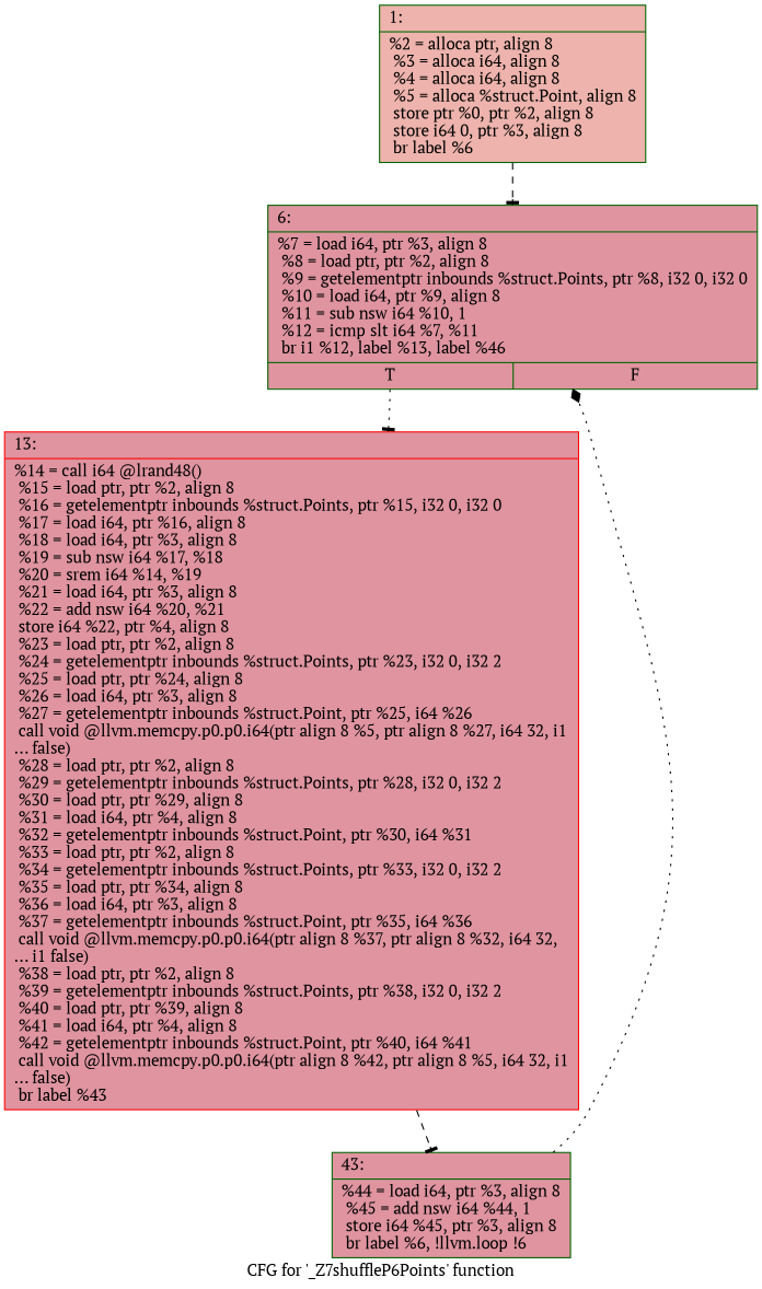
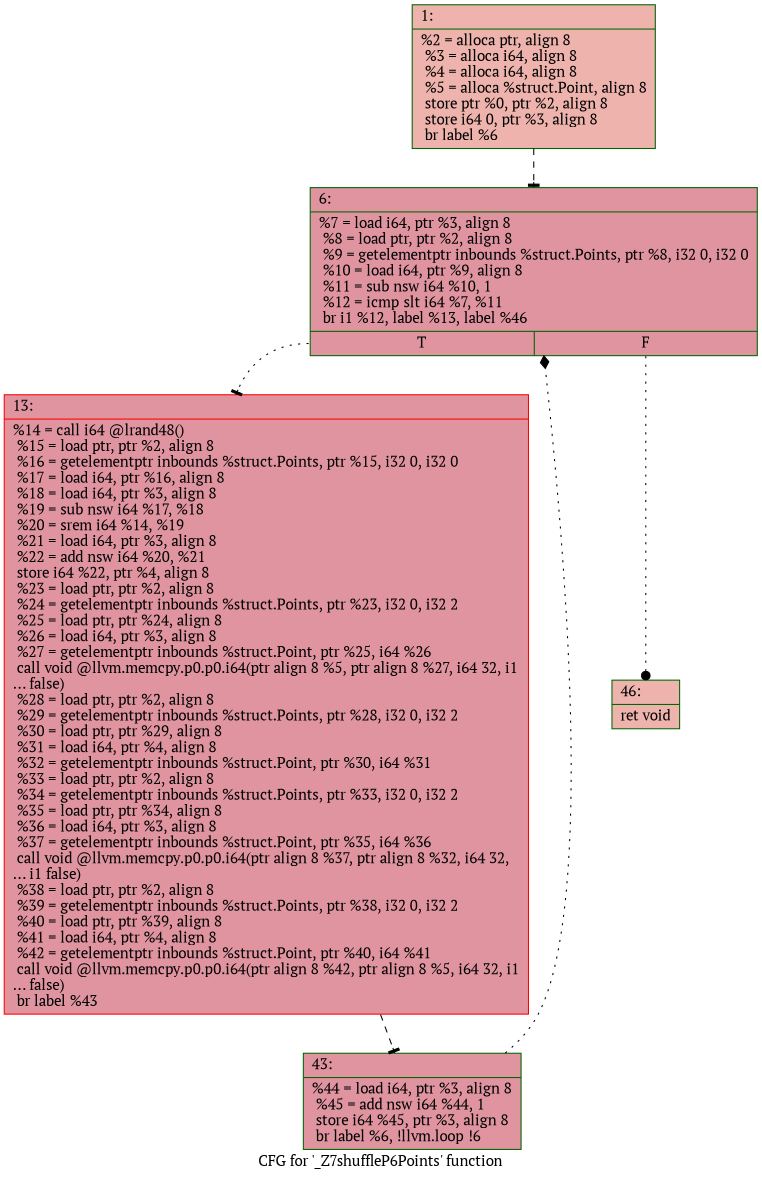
  digraph {
    label="CFG for '_Z7shuffleP6Points' function"
    fontname="PT Serif"
    node [color=darkgreen fillcolor="#b70d2870" fontname="PT Serif" shape=record style=filled]
    edge [style=dotted arrowhead=tee fontname="PT Serif"]
    n1 [fillcolor="#d6524470" label="{1:\l|  %2 = alloca ptr, align 8\l  %3 = alloca i64, align 8\l  %4 = alloca i64, align 8\l  %5 = alloca %struct.Point, align 8\l  store ptr %0, ptr %2, align 8\l  store i64 0, ptr %3, align 8\l  br label %6\l}"]
    n2 [label="{6:\l|  %7 = load i64, ptr %3, align 8\l  %8 = load ptr, ptr %2, align 8\l  %9 = getelementptr inbounds %struct.Points, ptr %8, i32 0, i32 0\l  %10 = load i64, ptr %9, align 8\l  %11 = sub nsw i64 %10, 1\l  %12 = icmp slt i64 %7, %11\l  br i1 %12, label %13, label %46\l|{<s0>T|<s1>F}}"]
    n3 [color=red label="{13:\l|  %14 = call i64 @lrand48()\l  %15 = load ptr, ptr %2, align 8\l  %16 = getelementptr inbounds %struct.Points, ptr %15, i32 0, i32 0\l  %17 = load i64, ptr %16, align 8\l  %18 = load i64, ptr %3, align 8\l  %19 = sub nsw i64 %17, %18\l  %20 = srem i64 %14, %19\l  %21 = load i64, ptr %3, align 8\l  %22 = add nsw i64 %20, %21\l  store i64 %22, ptr %4, align 8\l  %23 = load ptr, ptr %2, align 8\l  %24 = getelementptr inbounds %struct.Points, ptr %23, i32 0, i32 2\l  %25 = load ptr, ptr %24, align 8\l  %26 = load i64, ptr %3, align 8\l  %27 = getelementptr inbounds %struct.Point, ptr %25, i64 %26\l  call void @llvm.memcpy.p0.p0.i64(ptr align 8 %5, ptr align 8 %27, i64 32, i1\l... false)\l  %28 = load ptr, ptr %2, align 8\l  %29 = getelementptr inbounds %struct.Points, ptr %28, i32 0, i32 2\l  %30 = load ptr, ptr %29, align 8\l  %31 = load i64, ptr %4, align 8\l  %32 = getelementptr inbounds %struct.Point, ptr %30, i64 %31\l  %33 = load ptr, ptr %2, align 8\l  %34 = getelementptr inbounds %struct.Points, ptr %33, i32 0, i32 2\l  %35 = load ptr, ptr %34, align 8\l  %36 = load i64, ptr %3, align 8\l  %37 = getelementptr inbounds %struct.Point, ptr %35, i64 %36\l  call void @llvm.memcpy.p0.p0.i64(ptr align 8 %37, ptr align 8 %32, i64 32,\l... i1 false)\l  %38 = load ptr, ptr %2, align 8\l  %39 = getelementptr inbounds %struct.Points, ptr %38, i32 0, i32 2\l  %40 = load ptr, ptr %39, align 8\l  %41 = load i64, ptr %4, align 8\l  %42 = getelementptr inbounds %struct.Point, ptr %40, i64 %41\l  call void @llvm.memcpy.p0.p0.i64(ptr align 8 %42, ptr align 8 %5, i64 32, i1\l... false)\l  br label %43\l}"]
+   n4 [fillcolor="#d6524470" label="{46:\l|  ret void\l}"]
    n5 [label="{43:\l|  %44 = load i64, ptr %3, align 8\l  %45 = add nsw i64 %44, 1\l  store i64 %45, ptr %3, align 8\l  br label %6, !llvm.loop !6\l}"]
    n1 -> n2 [style=dashed]
    n2 -> n3 [tailport=s0]
+   n2 -> n4 [tailport=s1 arrowhead=dot]
    n3 -> n5 [style=dashed]
    n5 -> n2 [arrowhead=diamond]
  }
